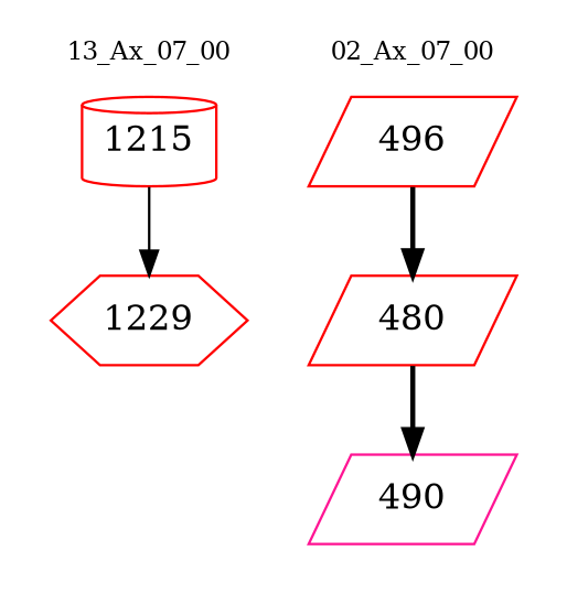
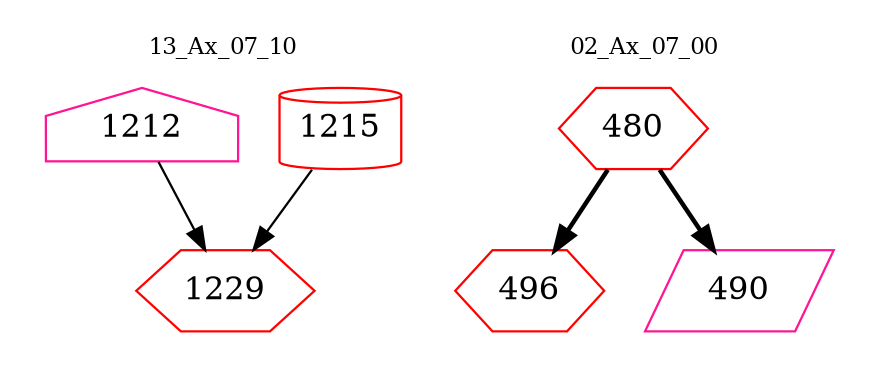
  digraph {
    node [color=red shape=hexagon]
    edge [color=black style=solid]
    n1 [label=1215 shape=cylinder]
+   n2 [color=deeppink label=1212 shape=house]
    n3 [label=1229]
-   n4 [label=496 shape=parallelogram]
-   n5 [label=480 shape=parallelogram]
+   n4 [label=496]
+   n5 [label=480]
    n6 [color=deeppink label=490 shape=parallelogram]
    subgraph cluster_1 {
      color=white
      fontsize=10
-     label="13_Ax_07_00"
+     label="13_Ax_07_10"
      n1
+     n2
      n3
    }
    subgraph cluster_2 {
      color=white
      fontsize=10
      label="02_Ax_07_00"
      n4
      n5
      n6
    }
    n1 -> n3
-   n4 -> n5 [style=bold]
+   n2 -> n3
+   n5 -> n4 [style=bold]
    n5 -> n6 [style=bold]
  }
